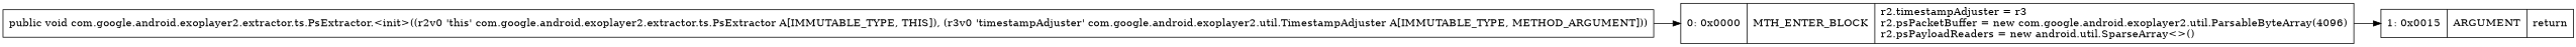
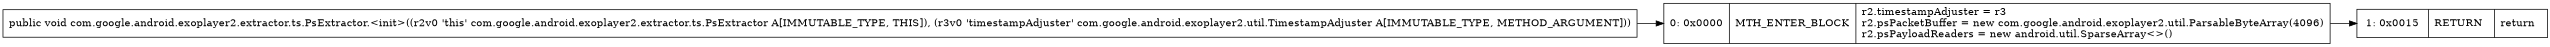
  digraph {
    rankdir=LR
    node [shape=record]
    n1 [label="{0\:\ 0x0000|MTH_ENTER_BLOCK\l|r2.timestampAdjuster = r3\lr2.psPacketBuffer = new com.google.android.exoplayer2.util.ParsableByteArray(4096)\lr2.psPayloadReaders = new android.util.SparseArray\<\>()\l}"]
-   n2 [label="{1\:\ 0x0015|ARGUMENT\l|return\l}"]
+   n2 [label="{1\:\ 0x0015|RETURN\l|return\l}"]
    n3 [label="{public void com.google.android.exoplayer2.extractor.ts.PsExtractor.\<init\>((r2v0 'this' com.google.android.exoplayer2.extractor.ts.PsExtractor A[IMMUTABLE_TYPE, THIS]), (r3v0 'timestampAdjuster' com.google.android.exoplayer2.util.TimestampAdjuster A[IMMUTABLE_TYPE, METHOD_ARGUMENT])) }"]
    n1 -> n2
    n3 -> n1
  }
